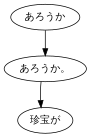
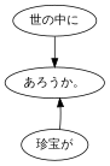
  digraph {
    n1 [label="あろうか。"]
    n2 [label="珍宝が"]
-   n3 [label="あろうか"]
-   n1 -> n2
+   n3 [label="世の中に"]
+   n2 -> n1
    n3 -> n1
  }
